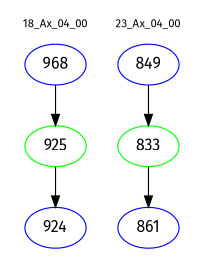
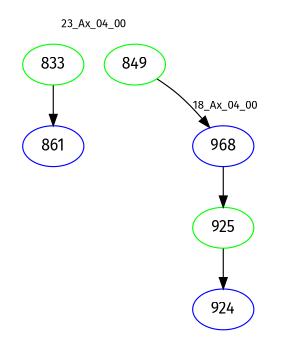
  digraph {
    fontname="Fira Sans"
    node [color=blue fontname="Fira Sans"]
    edge [color=black fontname="Fira Sans"]
    n1 [label=968]
    n2 [color=green label=925]
    n3 [label=924]
-   n4 [label=849]
+   n4 [color=green label=849]
    n5 [color=green label=833]
    n6 [label=861]
    subgraph cluster_1 {
      color=white
      fontsize=10
      label="18_Ax_04_00"
      n1
      n2
      n3
    }
    subgraph cluster_2 {
      color=white
      fontsize=10
      label="23_Ax_04_00"
      n4
      n5
      n6
    }
    n1 -> n2
    n2 -> n3
-   n4 -> n5
+   n4 -> n1
    n5 -> n6
  }
